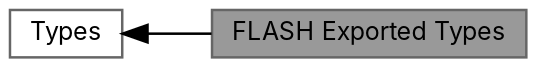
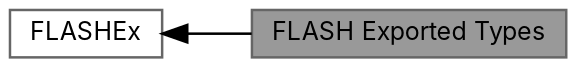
  digraph {
    rankdir=LR
    fontname=Inter
    node [fontname=Inter fontsize=10 shape=box style=filled]
-   n1 [color=grey40 fillcolor=white height=0.2 label=Types width=0.4]
+   n1 [color=grey40 fillcolor=white height=0.2 label=FLASHEx width=0.4]
    n2 [color=gray40 fillcolor=grey60 fontcolor=black height=0.2 label="FLASH Exported Types" width=0.4]
    n1 -> n2 [dir=back fontname=Inter fontsize=10 labelfontname=Helvetica labelfontsize=10 shape=plaintext style=solid]
  }
